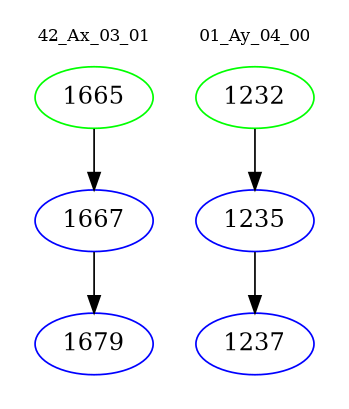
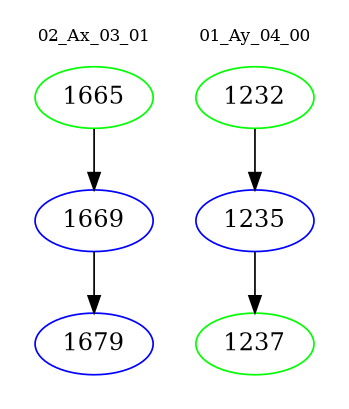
  digraph {
    node [color=blue]
    edge [color=black]
    n1 [color=green label=1665]
-   n2 [label=1667]
+   n2 [label=1669]
    n3 [label=1679]
    n4 [color=green label=1232]
    n5 [label=1235]
-   n6 [label=1237]
+   n6 [color=green label=1237]
    subgraph cluster_1 {
      color=white
      fontsize=10
-     label="42_Ax_03_01"
+     label="02_Ax_03_01"
      n1
      n2
      n3
    }
    subgraph cluster_2 {
      color=white
      fontsize=10
      label="01_Ay_04_00"
      n4
      n5
      n6
    }
    n1 -> n2
    n2 -> n3
    n4 -> n5
    n5 -> n6
  }
